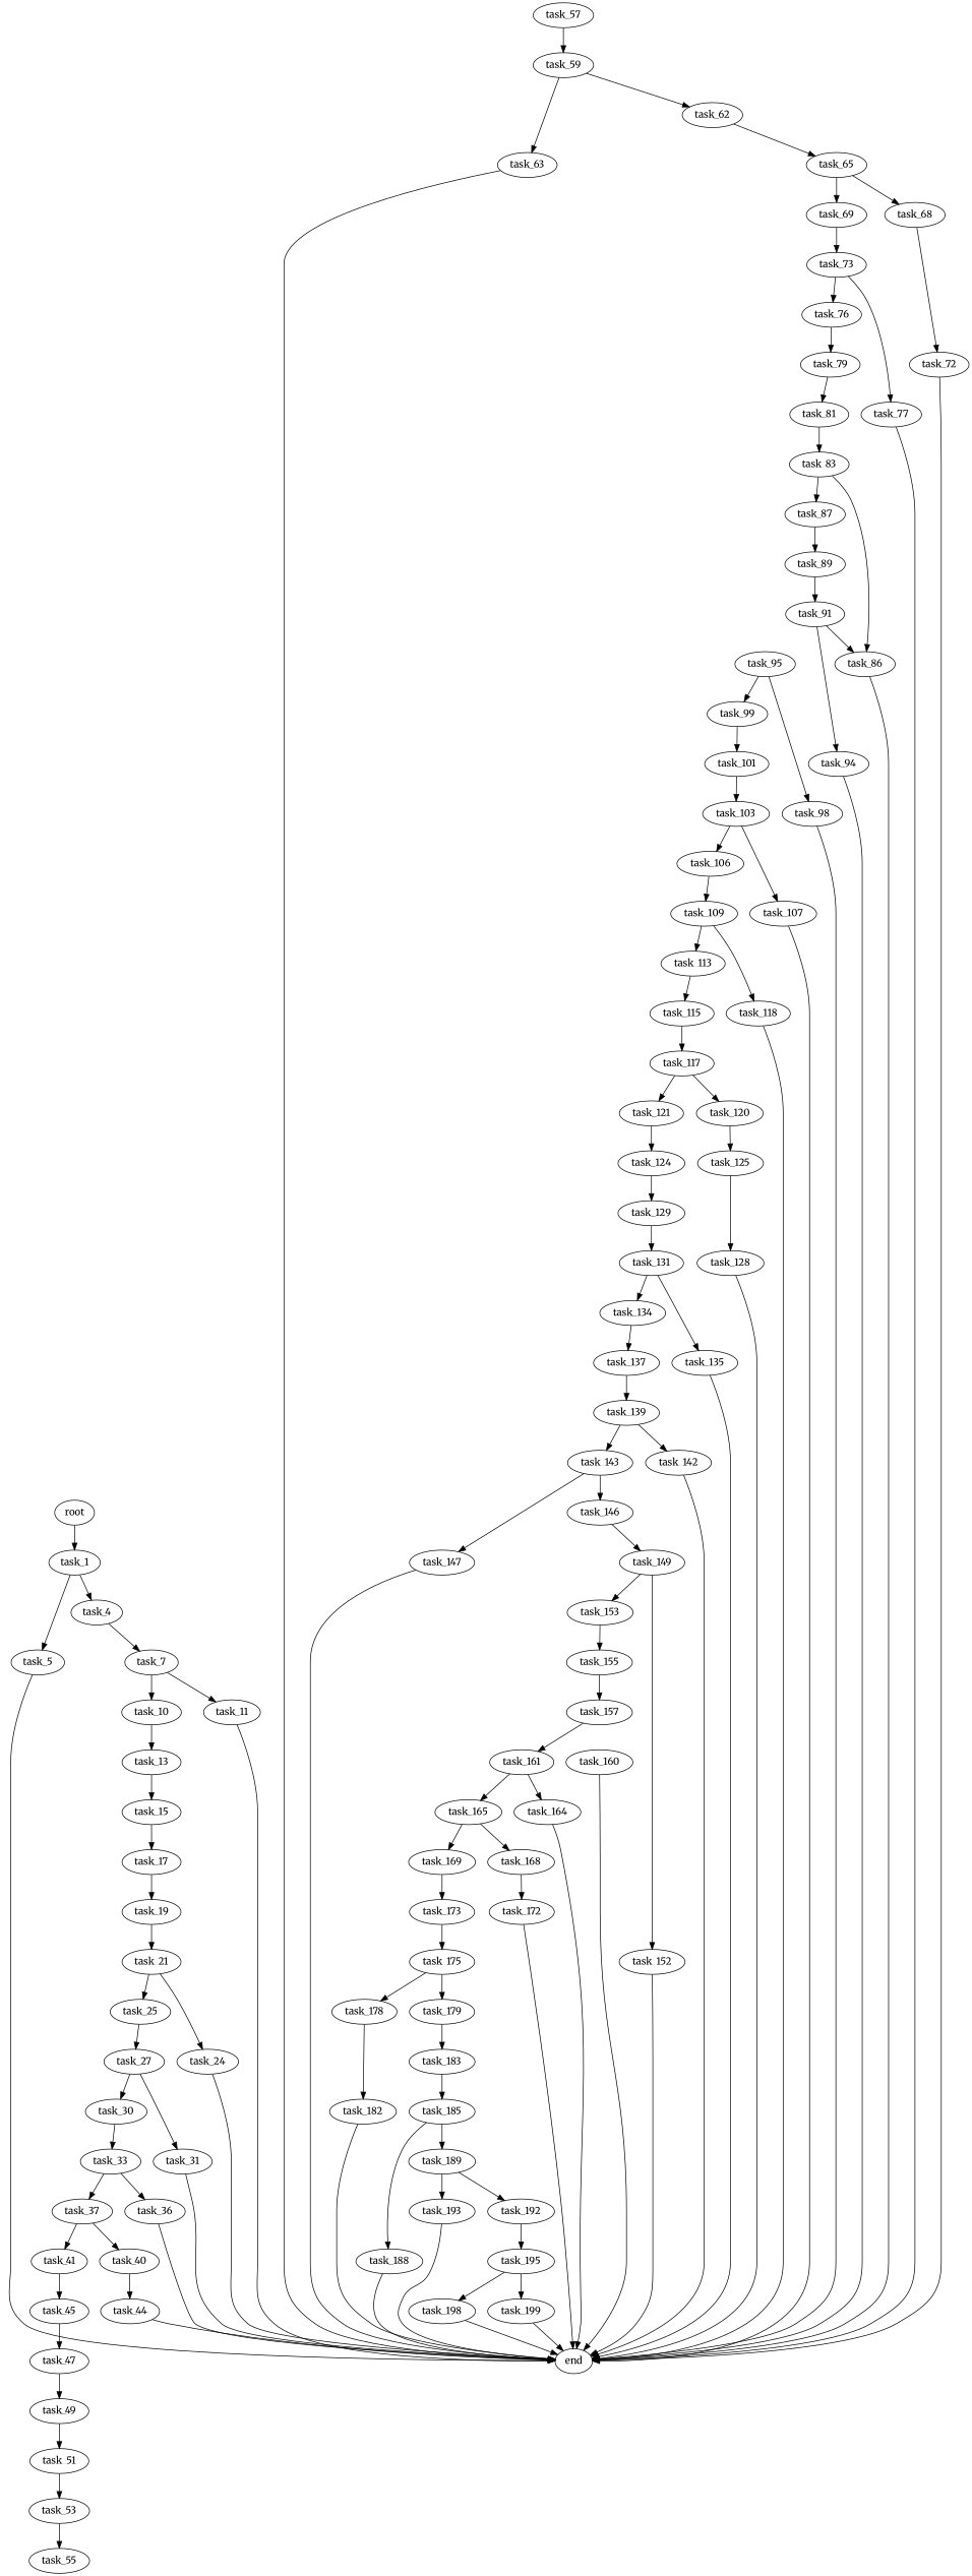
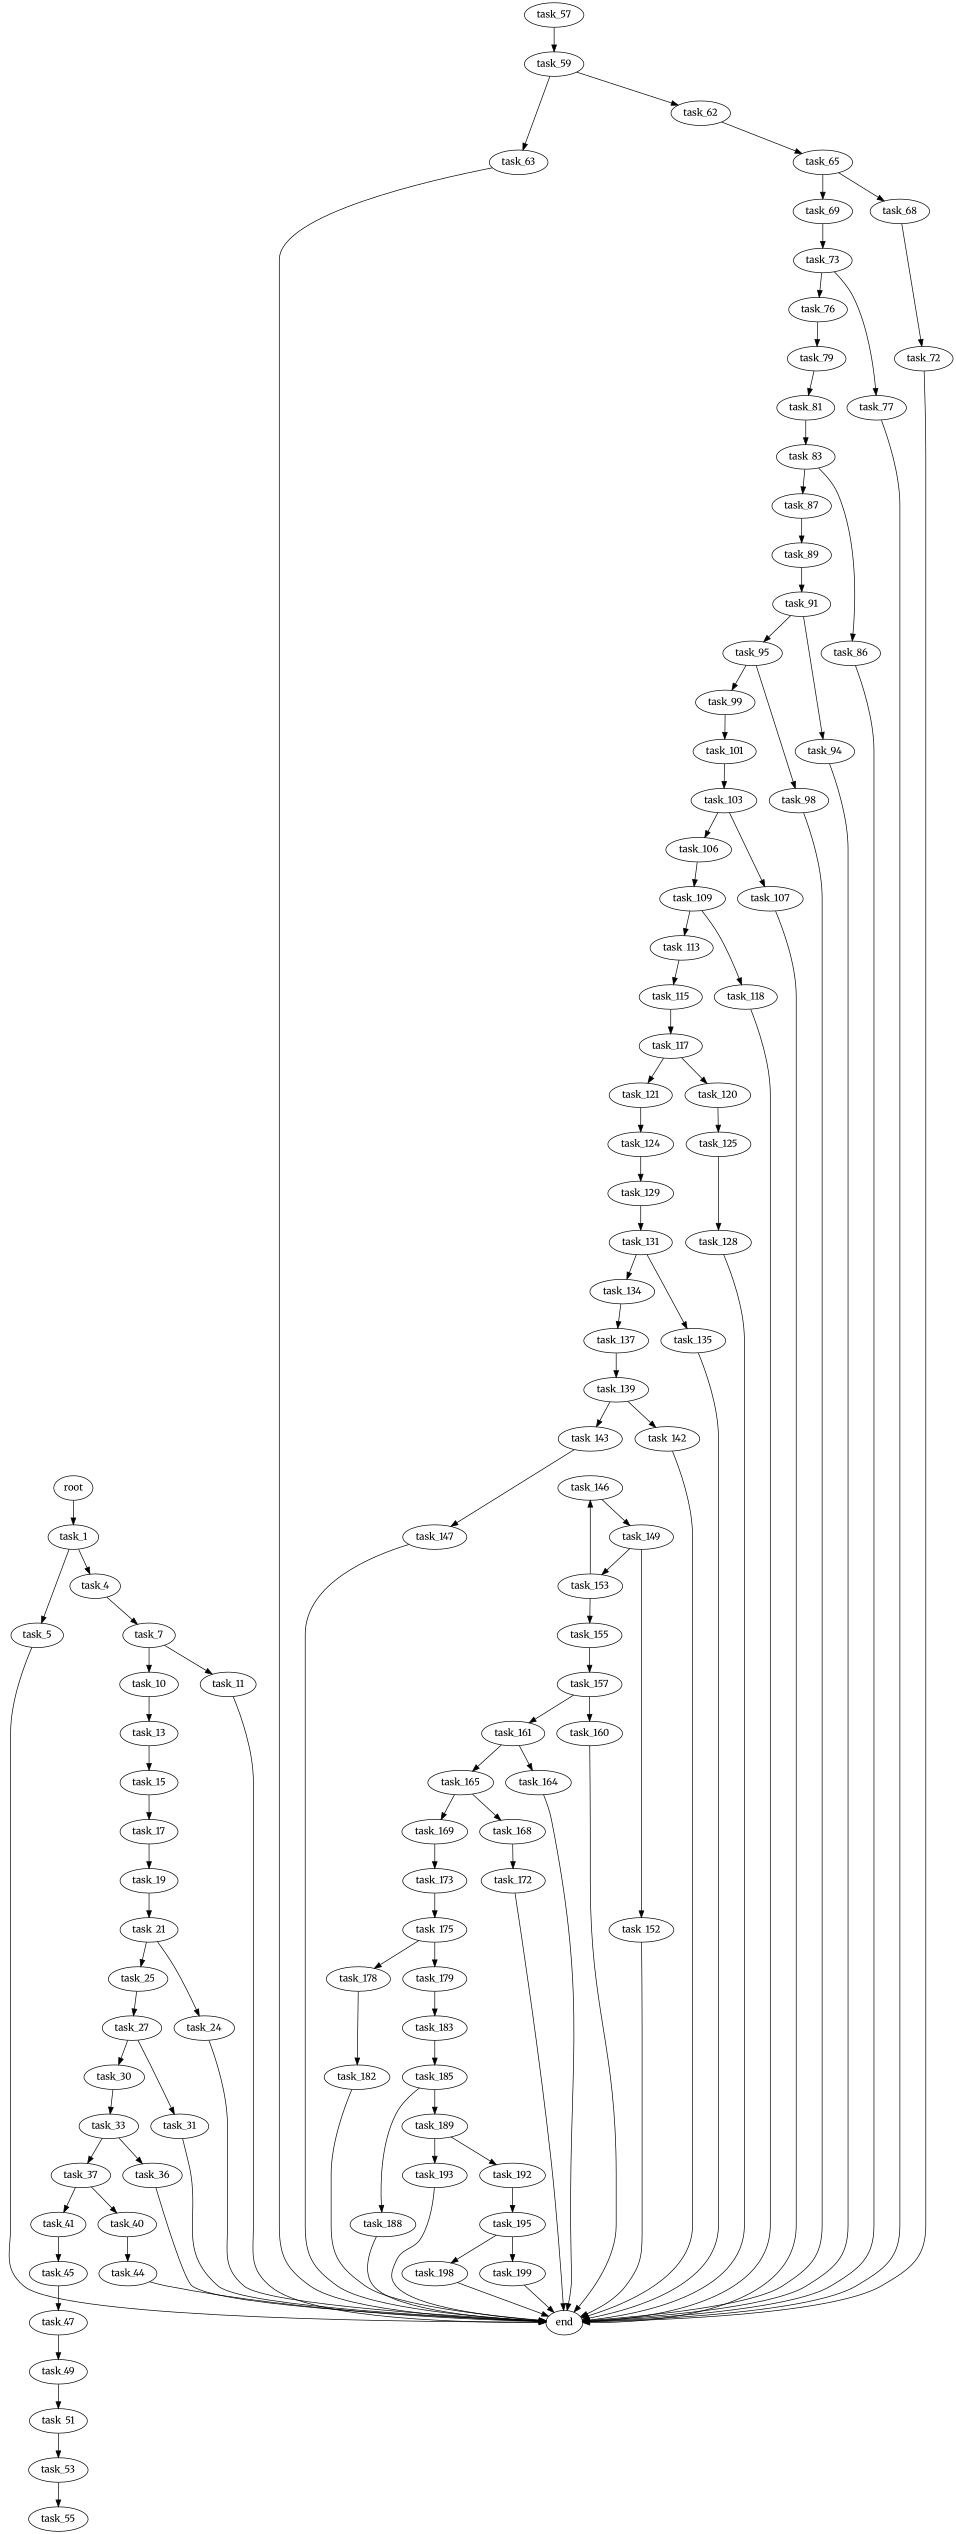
  digraph {
    fontname=Merriweather
    node [fontname=Merriweather]
    edge [fontname=Merriweather]
    root
    task_1
    task_4
    task_5
    task_7
    end
    task_10
    task_11
    task_13
    task_15
    task_17
    task_19
    task_21
    task_24
    task_25
    task_27
    task_30
    task_31
    task_33
    task_36
    task_37
    task_40
    task_41
    task_44
    task_45
    task_47
    task_49
    task_51
    task_53
    task_55
    task_57
    task_59
    task_62
    task_63
    task_65
    task_68
    task_69
    task_72
    task_73
    task_76
    task_77
    task_79
    task_81
    task_83
    task_86
    task_87
    task_89
    task_91
    task_94
    task_95
    task_98
    task_99
    task_101
    task_103
    task_106
    task_107
    task_109
    n58 [label=task_118]
    task_113
    task_115
    task_117
    task_120
    task_121
    task_125
    task_124
    task_128
    task_129
    task_131
    task_134
    task_135
    task_137
    task_139
    task_142
    task_143
    task_146
    task_147
    task_149
    task_152
    task_153
    task_155
    task_157
    task_160
    task_161
    task_164
    task_165
    task_168
    task_169
    task_172
    task_173
    task_175
    task_178
    task_179
    task_182
    task_183
    task_185
    task_188
    task_189
    task_192
    task_193
    task_195
    task_198
    task_199
    root -> task_1
    task_1 -> task_4
    task_1 -> task_5
    task_4 -> task_7
    task_5 -> end
    task_7 -> task_10
    task_7 -> task_11
    task_10 -> task_13
    task_11 -> end
    task_13 -> task_15
    task_15 -> task_17
    task_17 -> task_19
    task_19 -> task_21
    task_21 -> task_24
    task_21 -> task_25
    task_24 -> end
    task_25 -> task_27
    task_27 -> task_30
    task_27 -> task_31
    task_30 -> task_33
    task_31 -> end
    task_33 -> task_36
    task_33 -> task_37
    task_36 -> end
    task_37 -> task_40
    task_37 -> task_41
    task_40 -> task_44
    task_41 -> task_45
    task_44 -> end
    task_45 -> task_47
    task_47 -> task_49
    task_49 -> task_51
    task_51 -> task_53
    task_53 -> task_55
    task_57 -> task_59
    task_59 -> task_62
    task_59 -> task_63
    task_62 -> task_65
    task_63 -> end
    task_65 -> task_68
    task_65 -> task_69
    task_68 -> task_72
    task_69 -> task_73
    task_72 -> end
    task_73 -> task_76
    task_73 -> task_77
    task_76 -> task_79
    task_77 -> end
    task_79 -> task_81
    task_81 -> task_83
    task_83 -> task_86
    task_83 -> task_87
    task_86 -> end
    task_87 -> task_89
    task_89 -> task_91
    task_91 -> task_94
-   task_91 -> task_86
+   task_91 -> task_95
    task_94 -> end
    task_95 -> task_98
    task_95 -> task_99
    task_98 -> end
    task_99 -> task_101
    task_101 -> task_103
    task_103 -> task_106
    task_103 -> task_107
    task_106 -> task_109
    task_107 -> end
    task_109 -> n58
    task_109 -> task_113
    n58 -> end
    task_113 -> task_115
    task_115 -> task_117
    task_117 -> task_120
    task_117 -> task_121
    task_120 -> task_125
    task_121 -> task_124
    task_125 -> task_128
    task_124 -> task_129
    task_128 -> end
    task_129 -> task_131
    task_131 -> task_134
    task_131 -> task_135
    task_134 -> task_137
    task_135 -> end
    task_137 -> task_139
    task_139 -> task_142
    task_139 -> task_143
    task_142 -> end
-   task_143 -> task_146
+   task_153 -> task_146
    task_143 -> task_147
    task_146 -> task_149
    task_147 -> end
    task_149 -> task_152
    task_149 -> task_153
    task_152 -> end
    task_153 -> task_155
    task_155 -> task_157
+   task_157 -> task_160
    task_157 -> task_161
    task_160 -> end
    task_161 -> task_164
    task_161 -> task_165
    task_164 -> end
    task_165 -> task_168
    task_165 -> task_169
    task_168 -> task_172
    task_169 -> task_173
    task_172 -> end
    task_173 -> task_175
    task_175 -> task_178
    task_175 -> task_179
    task_178 -> task_182
    task_179 -> task_183
    task_182 -> end
    task_183 -> task_185
    task_185 -> task_188
    task_185 -> task_189
    task_188 -> end
    task_189 -> task_192
    task_189 -> task_193
    task_192 -> task_195
    task_193 -> end
    task_195 -> task_198
    task_195 -> task_199
    task_198 -> end
    task_199 -> end
  }
